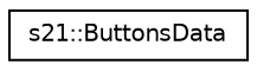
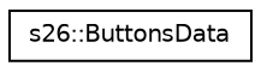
  digraph {
    rankdir=TB
-   n1 [color=black fillcolor=white fontname=Helvetica fontsize=10 height=0.2 label="s21::ButtonsData" shape=record style=filled width=0.4]
+   n1 [color=black fillcolor=white fontname=Helvetica fontsize=10 height=0.2 label="s26::ButtonsData" shape=record style=filled width=0.4]
  }
